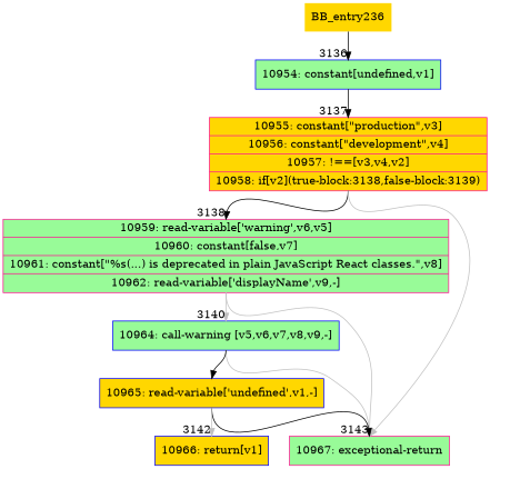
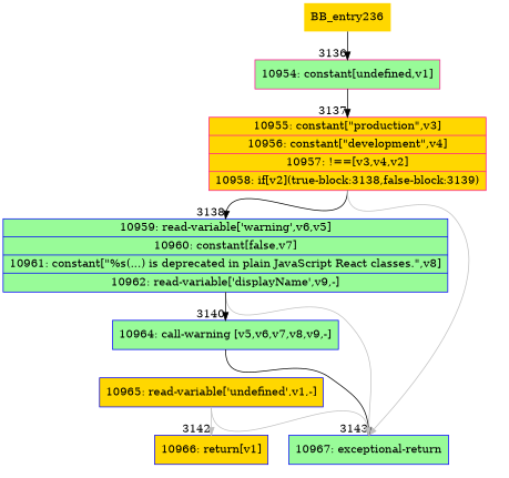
  digraph {
    fontname="DejaVu Serif"
    rankdir=TD
    node [color=blue fillcolor=gold fontname="DejaVu Serif" shape=record style=filled]
    edge [fontname="DejaVu Serif" headport=n tailport=s]
    n1 [color=black label=BB_entry236 shape=none]
-   n2 [fillcolor=palegreen label="{10954: constant[undefined,v1]}"]
+   n2 [color=deeppink fillcolor=palegreen label="{10954: constant[undefined,v1]}"]
    n3 [color=deeppink label="{10955: constant[\"production\",v3]|10956: constant[\"development\",v4]|10957: !==[v3,v4,v2]|10958: if[v2](true-block:3138,false-block:3139)}"]
-   n4 [color=deeppink fillcolor=palegreen label="{10959: read-variable['warning',v6,v5]|10960: constant[false,v7]|10961: constant[\"%s(...) is deprecated in plain JavaScript React classes.\",v8]|10962: read-variable['displayName',v9,-]}"]
-   n5 [color=deeppink fillcolor=palegreen label="{10967: exceptional-return}"]
+   n4 [fillcolor=palegreen label="{10959: read-variable['warning',v6,v5]|10960: constant[false,v7]|10961: constant[\"%s(...) is deprecated in plain JavaScript React classes.\",v8]|10962: read-variable['displayName',v9,-]}"]
+   n5 [fillcolor=palegreen label="{10967: exceptional-return}"]
    n6 [fillcolor=palegreen label="{10964: call-warning [v5,v6,v7,v8,v9,-]}"]
    n7 [label="{10965: read-variable['undefined',v1,-]}"]
    n8 [label="{10966: return[v1]}"]
    n1 -> n2 [headlabel="    3136"]
    n2 -> n3 [headlabel="      3137"]
    n3 -> n4 [headlabel="      3138"]
    n3 -> n5 [color=gray headlabel="      3143"]
    n4 -> n5 [color=gray]
-   n4 -> n6 [headlabel="      3140" color=gray]
-   n6 -> n5 [color=gray]
-   n6 -> n7
-   n7 -> n5 [color=black]
+   n4 -> n6 [headlabel="      3140"]
+   n6 -> n5 [color=black]
+   n7 -> n5 [color=gray]
    n7 -> n8 [color=gray headlabel="      3142"]
  }
